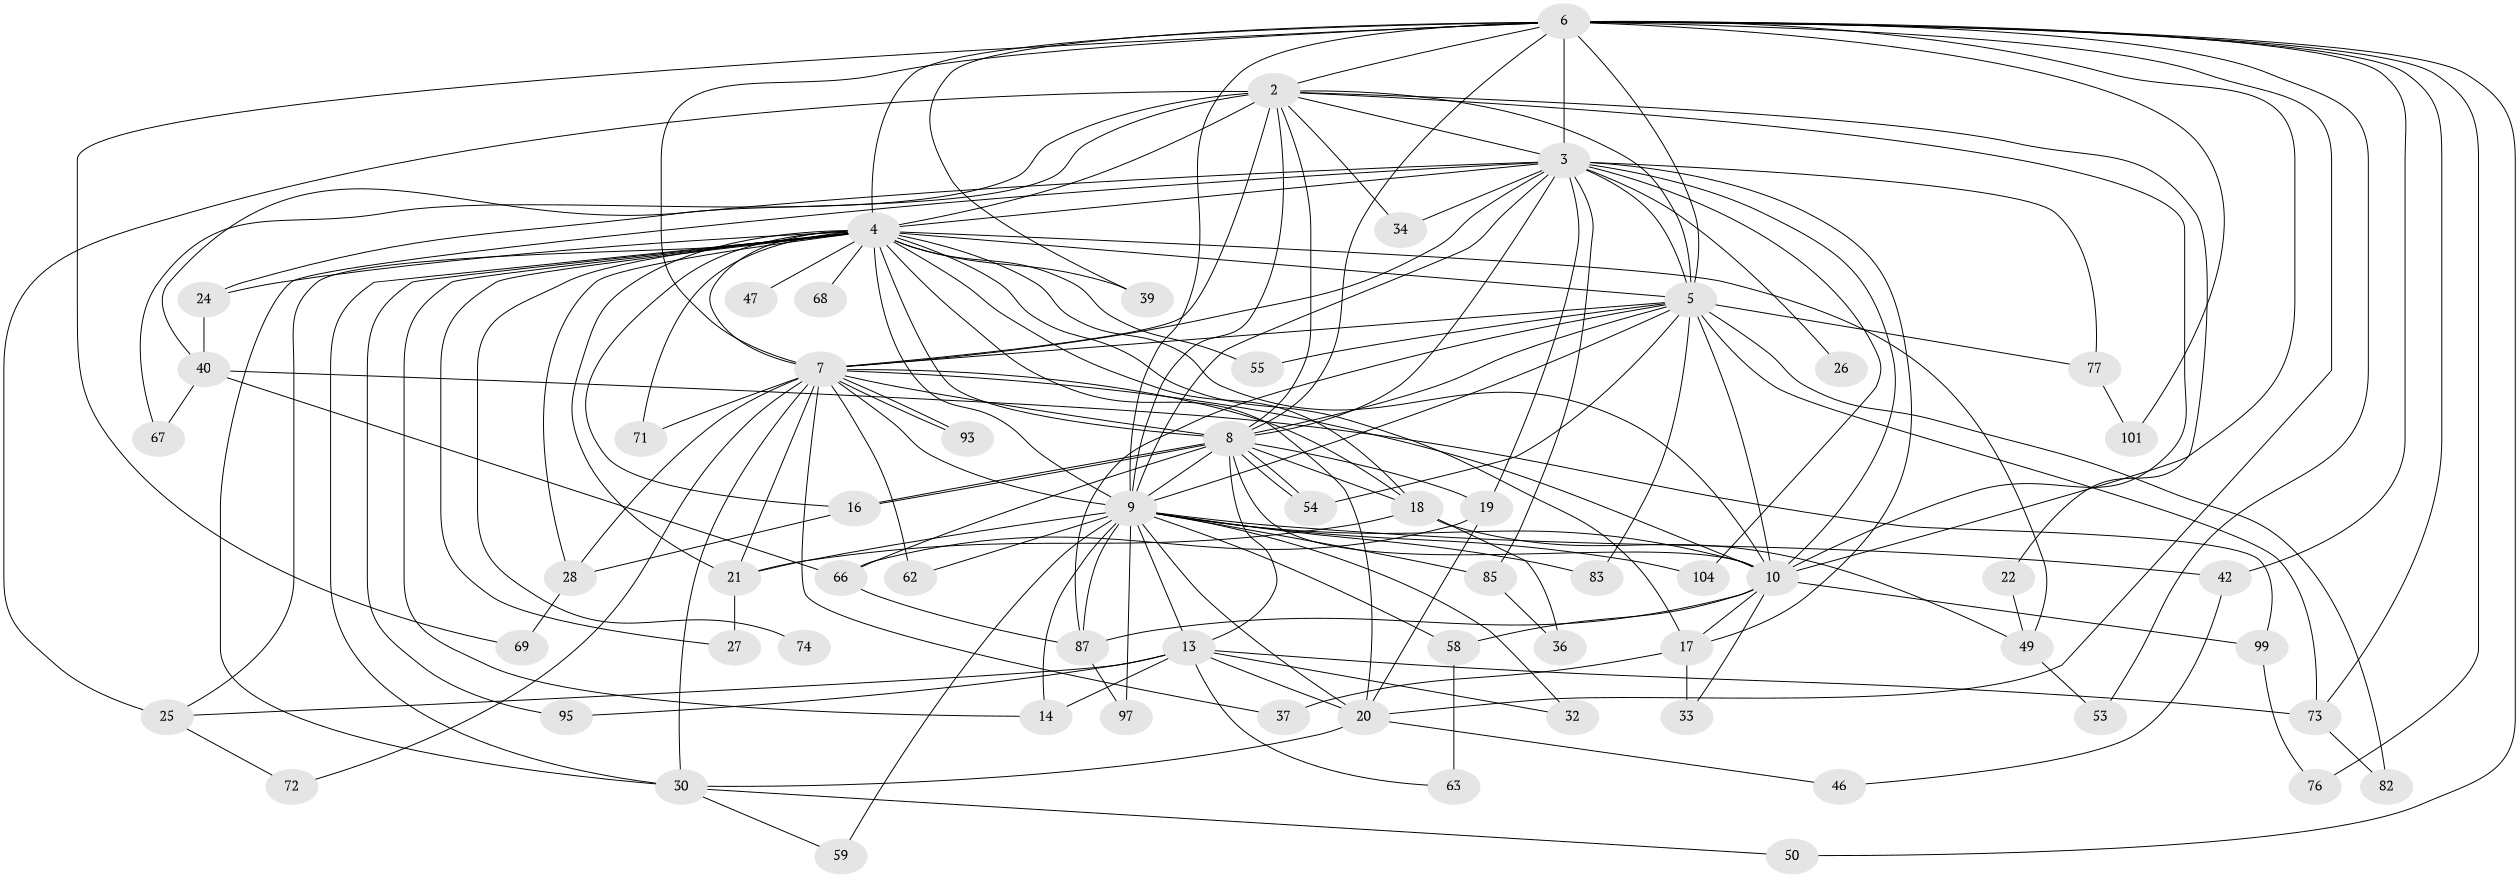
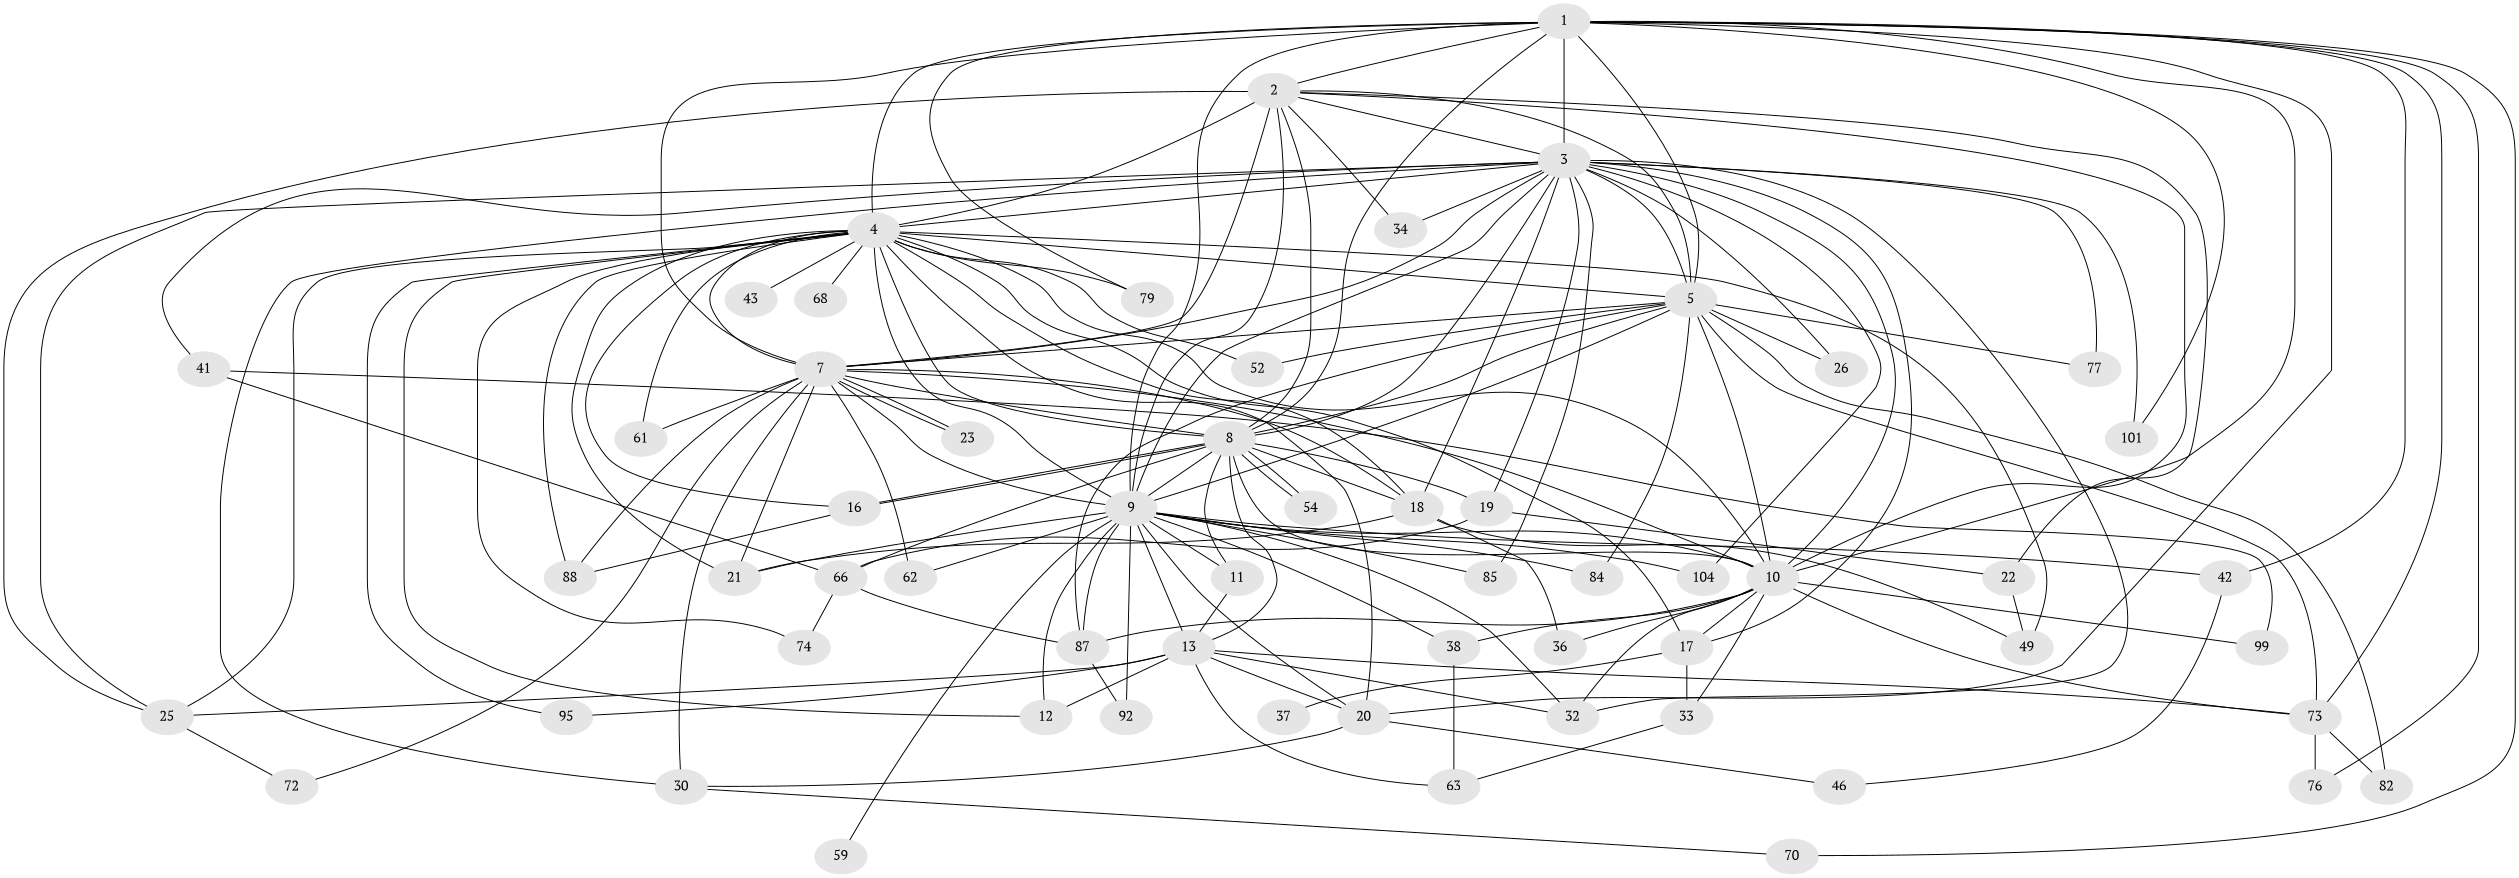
  graph {
    fontname="PT Serif"
    node [color=gray90 fontname="PT Serif" style=filled]
    edge [fontname="PT Serif"]
    2 [super="+51+86+93+102+38"]
    3 [super="+12+56"]
    4 [super="+6+48+29+50"]
    5
    7 [super="+44+55"]
    8
    9
    10 [super="+40"]
    22
-   24 [super="+83"]
    25 [super="+87+60"]
    34
-   67
-   1 [label=6]
+   1
    20 [super="+98+80+75"]
-   39
+   39 [label=79]
    42
-   53
-   69
-   70 [label=50]
+   70
    73 [super="+95"]
    76
    101
    17
    18 [super="+43+31"]
    19
    26
    30 [super="+61"]
    32 [super="+65"]
-   41 [label=40]
+   41
    77
    85
    104
-   14
+   14 [label=12]
    n35 [label=95]
    16 [super="+45"]
    21
-   27
-   28
-   47
+   28 [label=88]
+   47 [label=43]
    49 [super="+57"]
-   52 [label=55]
+   52
    68
-   71
+   71 [label=61]
    74
    82
-   84 [label=83]
+   84
    n48 [label=87 super="+92"]
-   23 [label=93]
+   23
    37
    62
    72
+   11
    13 [super="+35+81+64"]
    54 [super="+91"]
    66 [super="+96"]
-   58
+   58 [label=38]
    59
-   97
+   97 [label=92]
    33
    36
    99
    46
    63
    2 -- 3
    2 -- 4 [weight=2]
    2 -- 5
    2 -- 7 [weight=2]
    2 -- 8 [weight=3]
    2 -- 9 [weight=3]
    2 -- 10
    2 -- 22
-   2 -- 24
    2 -- 25
    2 -- 34
-   2 -- 67
    3 -- 4 [weight=2]
    3 -- 5 [weight=2]
    3 -- 7 [weight=2]
    3 -- 8 [weight=2]
    3 -- 9
    3 -- 10
+   3 -- 25
    3 -- 34
-   77 -- 101
+   3 -- 101
    3 -- 17
+   3 -- 18
    3 -- 19
    3 -- 26
    3 -- 30
+   3 -- 32
    3 -- 41
    3 -- 77
    3 -- 85
    3 -- 104
    4 -- 5 [weight=2]
    4 -- 7 [weight=2]
    4 -- 8 [weight=3]
    4 -- 9 [weight=2]
    4 -- 10 [weight=3]
-   4 -- 24 [weight=2]
    4 -- 25
    4 -- 20 [weight=2]
    4 -- 39
    4 -- 17
    4 -- 18
-   4 -- 30
    4 -- 14
    4 -- n35
    4 -- 16
    4 -- 21
-   4 -- 27
    4 -- 28
    4 -- 47 [weight=2]
    4 -- 49
    4 -- 52
    4 -- 68 [weight=2]
    4 -- 71
    4 -- 74
    5 -- 7
    5 -- 8
    5 -- 9
    5 -- 10
    5 -- 73
-   5 -- 54
+   5 -- 26
    5 -- 77
    5 -- 52
    5 -- 82
    5 -- 84
    5 -- n48
    7 -- 8
    7 -- 9
    7 -- 10 [weight=2]
    7 -- 18
    7 -- 30 [weight=2]
    7 -- 21
    7 -- 28
    7 -- 71
    7 -- 23
    7 -- 23
-   7 -- 37
    7 -- 62
    7 -- 72
    8 -- 9
    8 -- 10
    8 -- 18
    8 -- 19
    8 -- 16
    8 -- 16
+   8 -- 11
    8 -- 13
    8 -- 54 [weight=2]
    8 -- 54
    8 -- 66
    9 -- 10
    9 -- 20
    9 -- 42
    9 -- 32
    9 -- 85
    9 -- 104
    9 -- 14
    9 -- 21
    9 -- 84
    9 -- n48
    9 -- 62
+   9 -- 11
    9 -- 13
    9 -- 58
    9 -- 59
    9 -- 97
+   10 -- 73 [weight=2]
    10 -- 17
+   10 -- 32
    10 -- n48
    10 -- 58
    10 -- 33
-   85 -- 36
+   10 -- 36
    10 -- 99
    22 -- 49
-   24 -- 41
    25 -- 72
    1 -- 2
    1 -- 3 [weight=2]
    1 -- 4 [weight=2]
    1 -- 5
    1 -- 7
    1 -- 8
    1 -- 9
    1 -- 10
    1 -- 20
    1 -- 39
    1 -- 42
-   1 -- 53
-   1 -- 69
    1 -- 70
    1 -- 73
    1 -- 76
    1 -- 101
    20 -- 30
    20 -- 46
    42 -- 46
-   99 -- 76
+   73 -- 76
    73 -- 82
    17 -- 37
    17 -- 33
    18 -- 21
    18 -- 49
    18 -- 36
-   19 -- 20
+   19 -- 22
    19 -- 66
    30 -- 70
-   30 -- 59
-   41 -- 67
    41 -- 66
    41 -- 99
    16 -- 28
-   21 -- 27
-   28 -- 69
-   49 -- 53
    n48 -- 97
+   11 -- 13
    13 -- 25
    13 -- 20
    13 -- 73
    13 -- 32
    13 -- 14
    13 -- n35
    13 -- 63
+   66 -- 74
    66 -- n48
    58 -- 63
+   33 -- 63
  }
